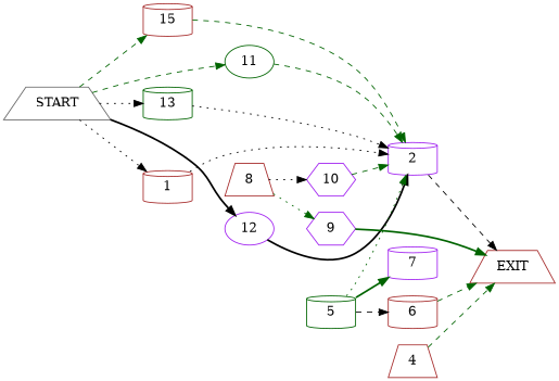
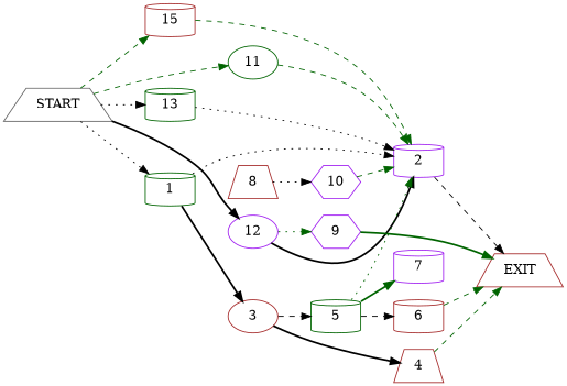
  digraph {
    rankdir=LR
    node [color=brown shape=cylinder]
    edge [color=black style=dashed]
    n1 [color=gray40 label=START shape=trapezium]
-   1
+   1 [color=darkgreen]
    11 [color=darkgreen shape=ellipse]
    12 [color=purple shape=ellipse]
    13 [color=darkgreen]
    n6 [label=15]
    2 [color=purple]
+   3 [shape=ellipse]
    8 [shape=trapezium]
    9 [color=purple shape=hexagon]
    10 [color=purple shape=hexagon]
    n12 [label=EXIT shape=trapezium]
    4 [shape=trapezium]
    5 [color=darkgreen]
    6
    7 [color=purple]
    n1 -> 1 [style=dotted]
    n1 -> 11 [color=darkgreen]
    n1 -> 12 [style=bold]
    n1 -> 13 [style=dotted]
    n1 -> n6 [color=darkgreen]
    1 -> 2 [style=dotted]
+   1 -> 3 [style=bold]
    11 -> 2 [color=darkgreen]
    12 -> 2 [style=bold]
    13 -> 2 [style=dotted]
    n6 -> 2 [color=darkgreen]
    2 -> n12
-   8 -> 9 [color=darkgreen style=dotted]
+   3 -> 4 [style=bold]
+   3 -> 5
+   12 -> 9 [color=darkgreen style=dotted]
    8 -> 10 [style=dotted]
    9 -> n12 [color=darkgreen style=bold]
    10 -> 2 [color=darkgreen]
    4 -> n12 [color=darkgreen]
    5 -> 2 [color=darkgreen style=dotted]
    5 -> 6
    5 -> 7 [color=darkgreen style=bold]
    6 -> n12 [color=darkgreen]
  }
